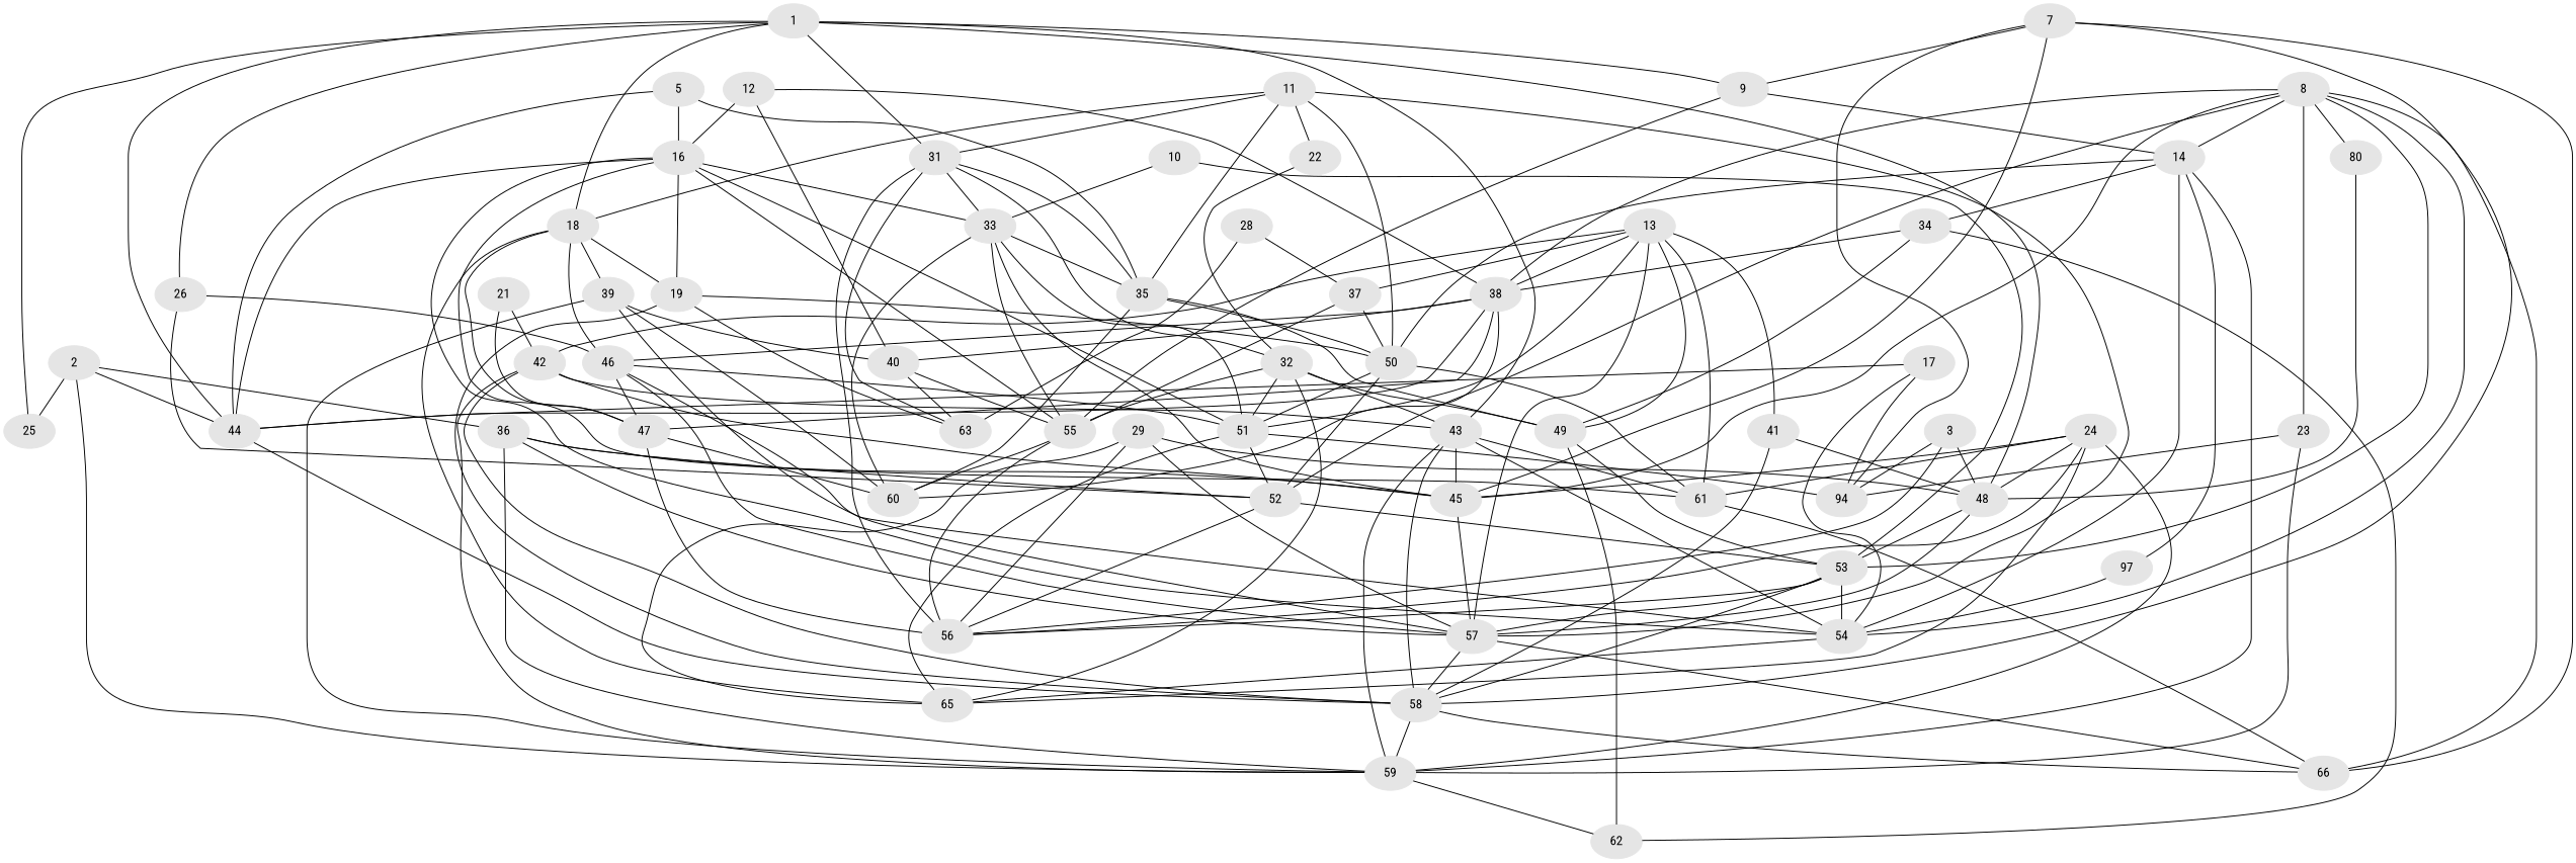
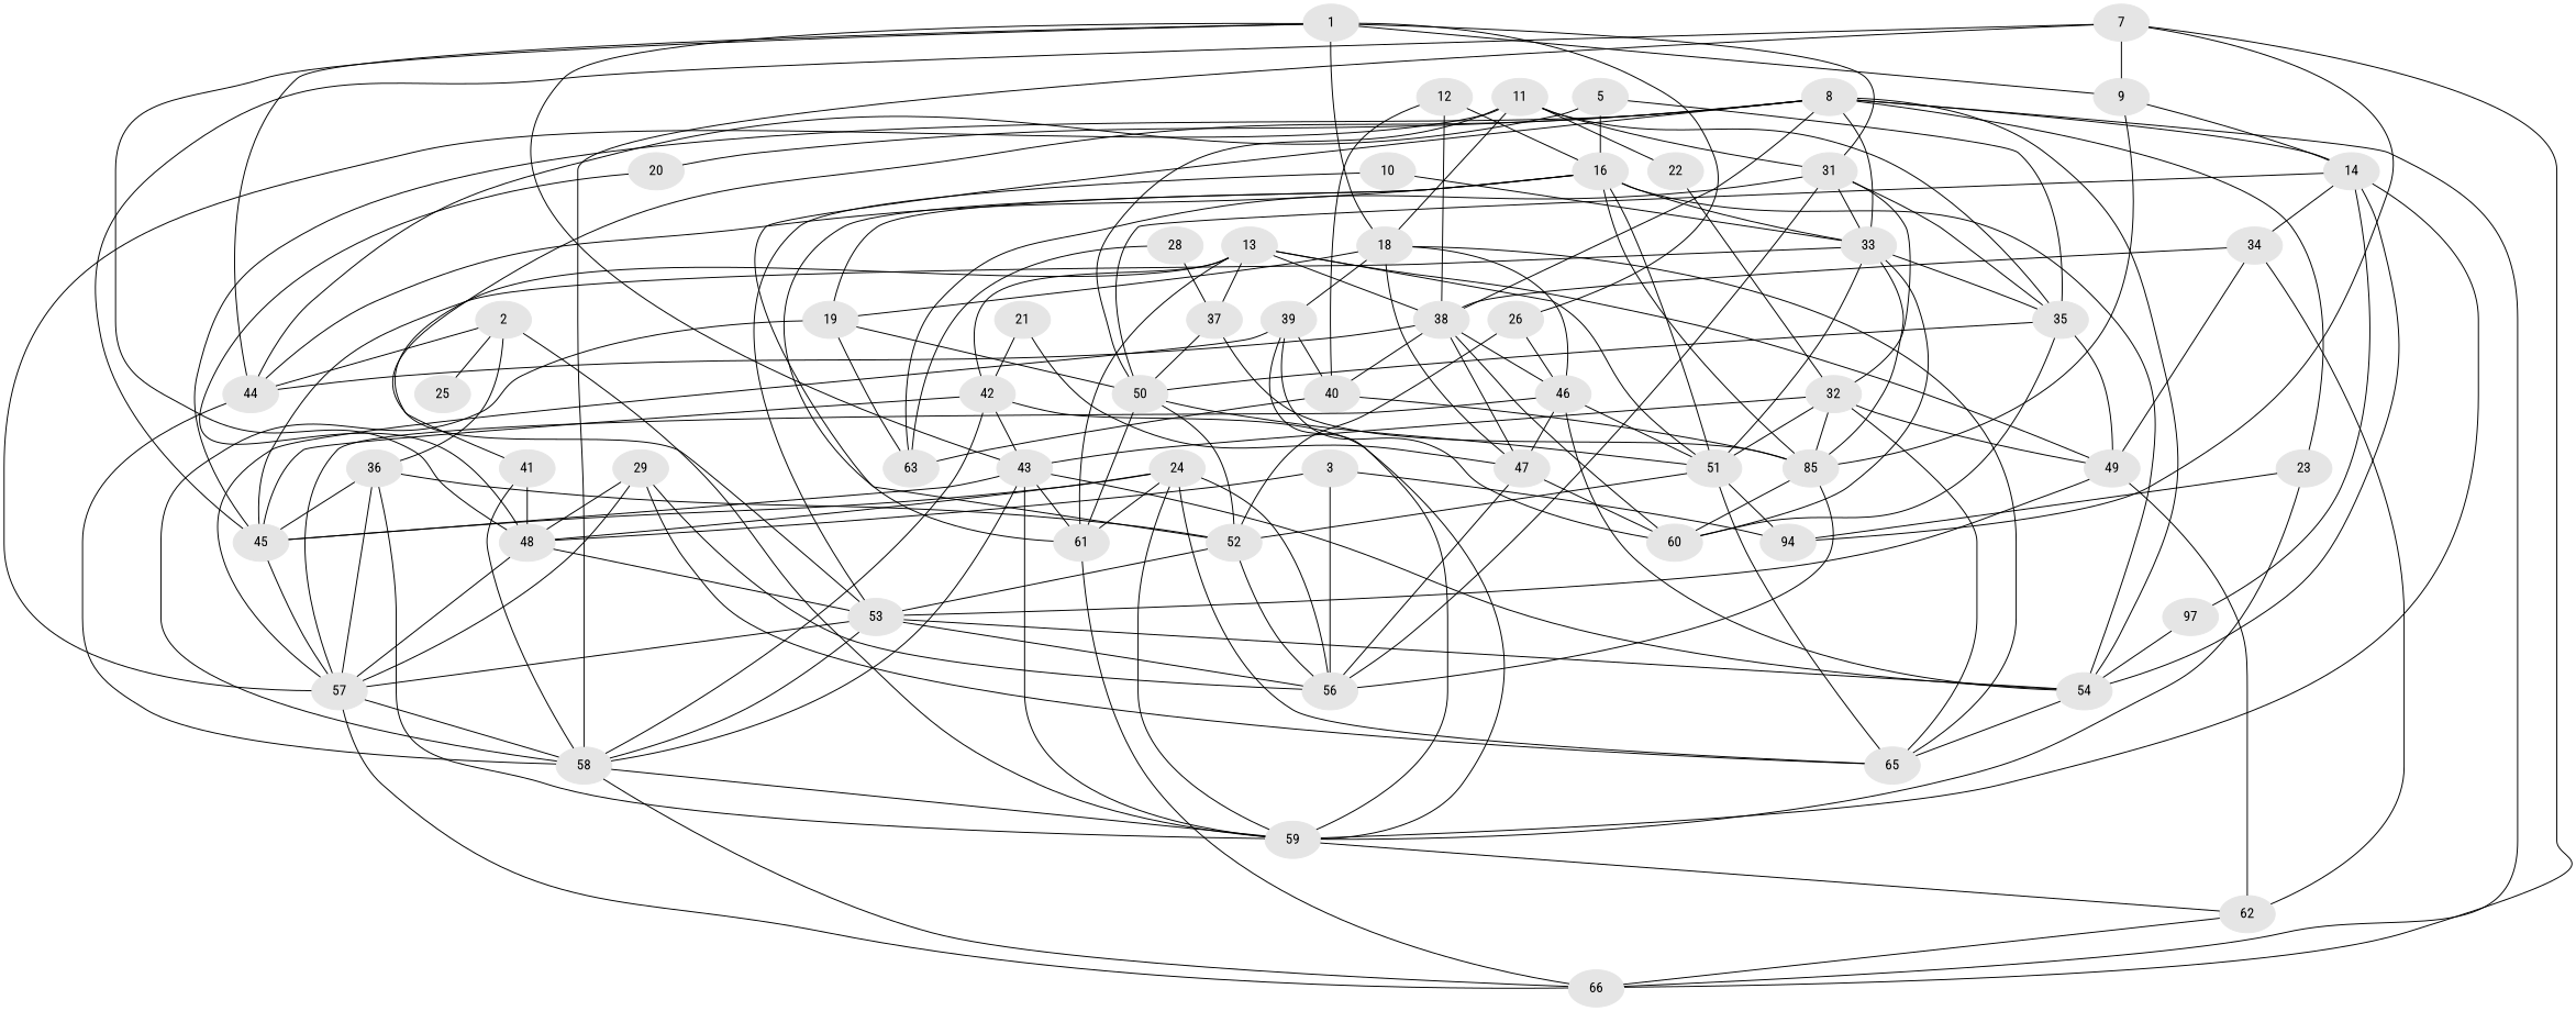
  graph {
    fontname="Roboto Condensed"
    node [color=gray90 fontname="Roboto Condensed" style=filled]
    edge [fontname="Roboto Condensed" weight=1.0]
    1
    9
    18
    25
    26
    31
    43
    44
    48
    14
-   55
+   55 [label=85]
    19
    39
    46
    47
    65
    52
    56
    35
    33
    63
    32
    59
    54
    45
    58
    61
    53
    57
    2
    36
    62
    3
    n34 [label=94]
    16
    51
    5
    50
    49
    60
    23
    7
    66
    8
-   20 [label=80]
+   20
    38
    n47 [label=97]
    34
    40
    10
    11
    22
    12
    13
    37
    41
    42
-   17
    21
    24
    28
    29
    1 -- 9
    1 -- 18
-   1 -- 25
    1 -- 26
    1 -- 31
    1 -- 43
    1 -- 44
    1 -- 48
    9 -- 14
    9 -- 55
    18 -- 19
    18 -- 39
    18 -- 46
    18 -- 47 [weight=2.0]
    18 -- 65
    26 -- 46
    26 -- 52
    31 -- 56
    31 -- 35
    31 -- 33
    31 -- 63 [weight=2.0]
    31 -- 32
    43 -- 59
    43 -- 54
    43 -- 45
    43 -- 58
    43 -- 61
    44 -- 58
    48 -- 53
    48 -- 57
    14 -- 59
    14 -- 54
    14 -- 50
    14 -- n47
    14 -- 34
    55 -- 56
    55 -- 60
    19 -- 63
    19 -- 58 [weight=2.0]
    19 -- 50
    39 -- 59
    39 -- 57
    39 -- 60
    39 -- 40
    46 -- 47
    46 -- 54
    46 -- 57
    46 -- 51
    47 -- 56 [weight=2.0]
    47 -- 60
    52 -- 56
    52 -- 53
    35 -- 50
    35 -- 49
    35 -- 60
    33 -- 55
    33 -- 35
    33 -- 45
    33 -- 51
    33 -- 60
    32 -- 43
    32 -- 55
    32 -- 65
    32 -- 51
    32 -- 49
    59 -- 62
    54 -- 65
    45 -- 57
    58 -- 59
    58 -- 66
    61 -- 66
    53 -- 56
    53 -- 54
    53 -- 58
    53 -- 57
    57 -- 58
    57 -- 66
    2 -- 25
    2 -- 44
    2 -- 59
    2 -- 36
    36 -- 52
    36 -- 59
    36 -- 45
    36 -- 57
+   62 -- 66
    3 -- 48
    3 -- 56
    3 -- n34
    16 -- 44
    16 -- 55
    16 -- 19
    16 -- 33
    16 -- 54
    16 -- 61
    16 -- 51
    51 -- 65
    51 -- 52
    51 -- n34
    5 -- 44
    5 -- 35
    5 -- 16
    50 -- 52
    50 -- 61
    50 -- 51
    49 -- 53
    49 -- 62 [weight=2.0]
    23 -- 59
    23 -- n34
    7 -- 9
    7 -- 45
    7 -- 58
    7 -- n34
    7 -- 66
    8 -- 14
    8 -- 52
+   8 -- 33
    8 -- 54
    8 -- 45
    8 -- 53
    8 -- 23
    8 -- 66
    8 -- 20
    8 -- 38
    20 -- 48
    38 -- 44
    38 -- 46
    38 -- 47
    38 -- 60
    38 -- 40
    n47 -- 54
    34 -- 62
    34 -- 49
    34 -- 38
    40 -- 55
    40 -- 63
    10 -- 33
    10 -- 53
    11 -- 18
    11 -- 31
    11 -- 35
    11 -- 57
    11 -- 50
    11 -- 22
    22 -- 32
    12 -- 16
    12 -- 38
    12 -- 40
    13 -- 61
-   13 -- 57
    13 -- 51
    13 -- 49
    13 -- 38
    13 -- 37
    13 -- 41
    13 -- 42
    37 -- 55
    37 -- 50
    41 -- 48
    41 -- 58
    42 -- 43
    42 -- 59
    42 -- 45
    42 -- 58
-   17 -- 44
-   17 -- 54
-   17 -- n34
    21 -- 47
    21 -- 42
    24 -- 48
    24 -- 65
    24 -- 56
    24 -- 59
    24 -- 45
    24 -- 61
    28 -- 63
    28 -- 37
    29 -- 48
    29 -- 65
    29 -- 56
    29 -- 57
  }
